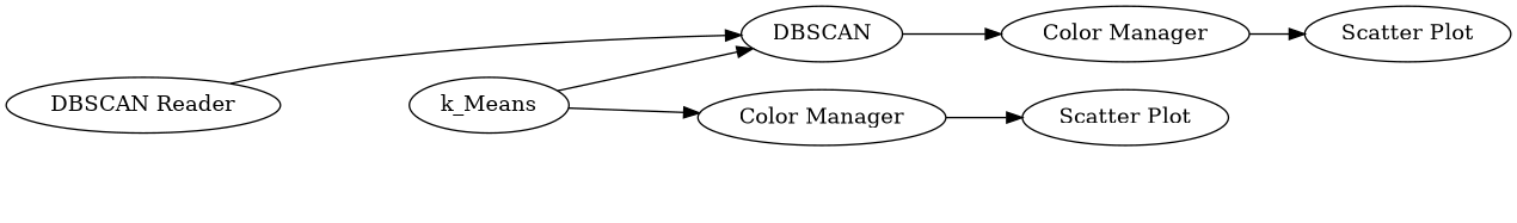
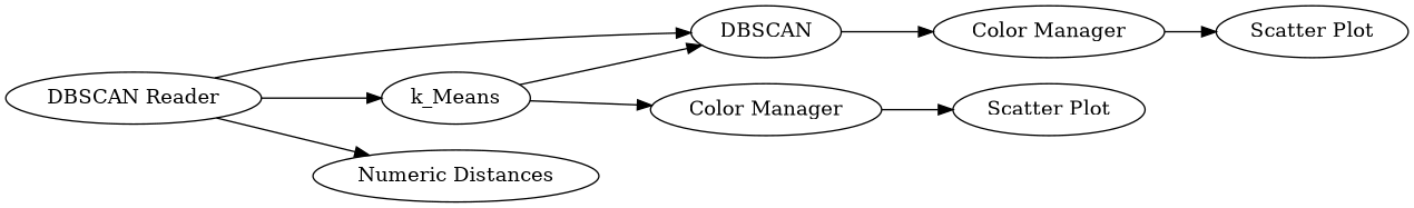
  digraph {
    rankdir=LR
    n1 [label="DBSCAN Reader"]
    n2 [label=k_Means]
    n3 [label=DBSCAN]
+   n4 [label="Numeric Distances"]
    n5 [label="Color Manager"]
    n6 [label="Color Manager"]
    n7 [label="Scatter Plot"]
    n8 [label="Scatter Plot"]
+   n1 -> n2
    n1 -> n3
+   n1 -> n4
    n2 -> n3
    n2 -> n5
    n3 -> n6
    n5 -> n7
    n6 -> n8
  }
